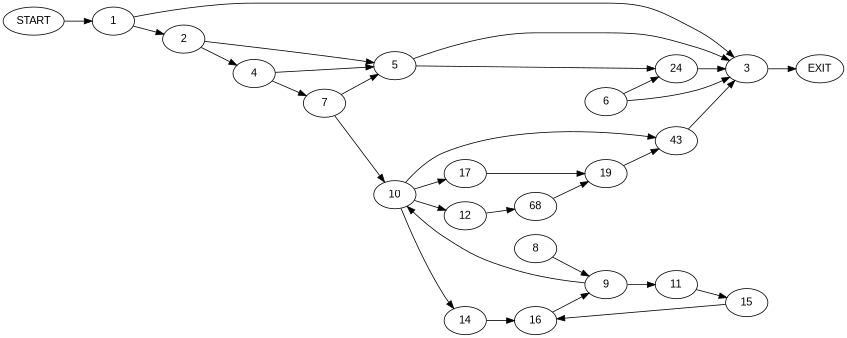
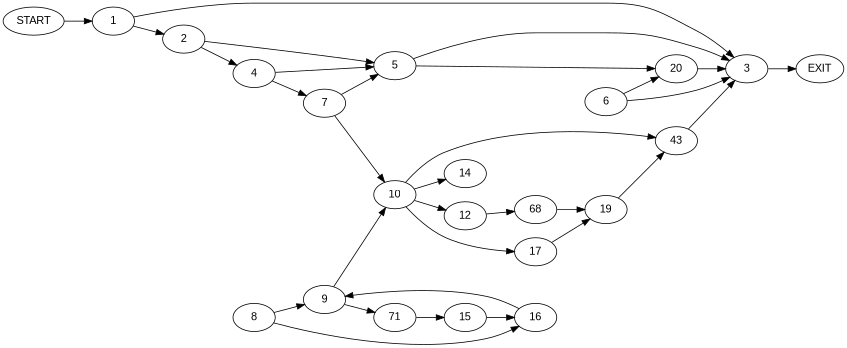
  digraph {
    fontname="Liberation Sans"
    rankdir=LR
    node [fontname="Liberation Sans"]
    edge [fontname="Liberation Sans"]
    n1 [label=START]
    1
    2
    3
    n5 [label=EXIT]
    4
    5
    7
-   20 [label=24]
+   20
    10
    6
    8
    9
-   11
+   11 [label=71]
    12
    n16 [label=43]
    14
    17
    15
    n20 [label=68]
    16
    19
    n1 -> 1
    1 -> 2
    1 -> 3
    2 -> 4
    2 -> 5
    3 -> n5
    4 -> 5
    4 -> 7
    5 -> 3
    5 -> 20
    7 -> 5
    7 -> 10
    20 -> 3
    10 -> 12
    10 -> n16
    10 -> 14
    10 -> 17
    6 -> 3
    6 -> 20
    8 -> 9
    9 -> 10
    9 -> 11
    11 -> 15
    12 -> n20
    n16 -> 3
-   14 -> 16
+   8 -> 16
    17 -> 19
    15 -> 16
    n20 -> 19
    16 -> 9
    19 -> n16
  }
